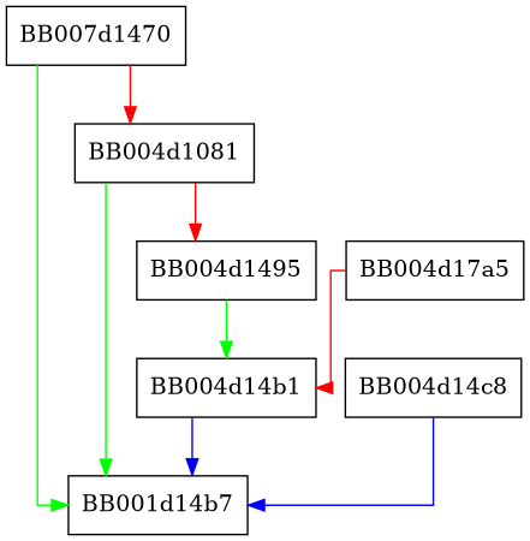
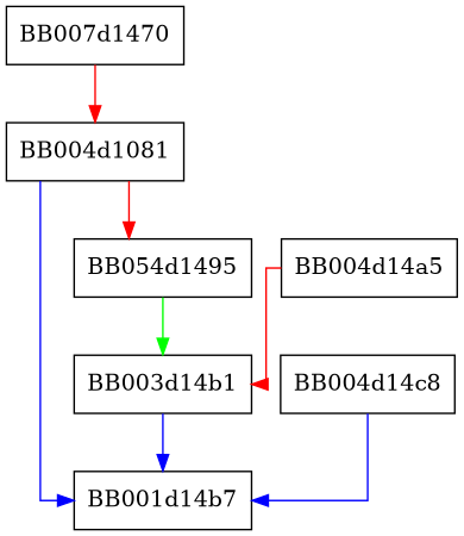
  digraph {
    splines=ortho
    node [shape=box]
    edge [color=green]
    n1 [label=BB007d1470]
    n2 [label=BB001d14b7]
    n3 [label=BB004d1081]
-   BB004d1495
-   BB004d14b1
-   BB004d14a5 [label=BB004d17a5]
+   BB004d1495 [label=BB054d1495]
+   BB004d14b1 [label=BB003d14b1]
+   BB004d14a5
    BB004d14c8
-   n1 -> n2
    n1 -> n3 [color=red]
-   n3 -> n2
+   n3 -> n2 [color=blue]
    n3 -> BB004d1495 [color=red]
    BB004d1495 -> BB004d14b1
    BB004d14b1 -> n2 [color=blue]
    BB004d14a5 -> BB004d14b1 [color=red]
    BB004d14c8 -> n2 [color=blue]
  }
